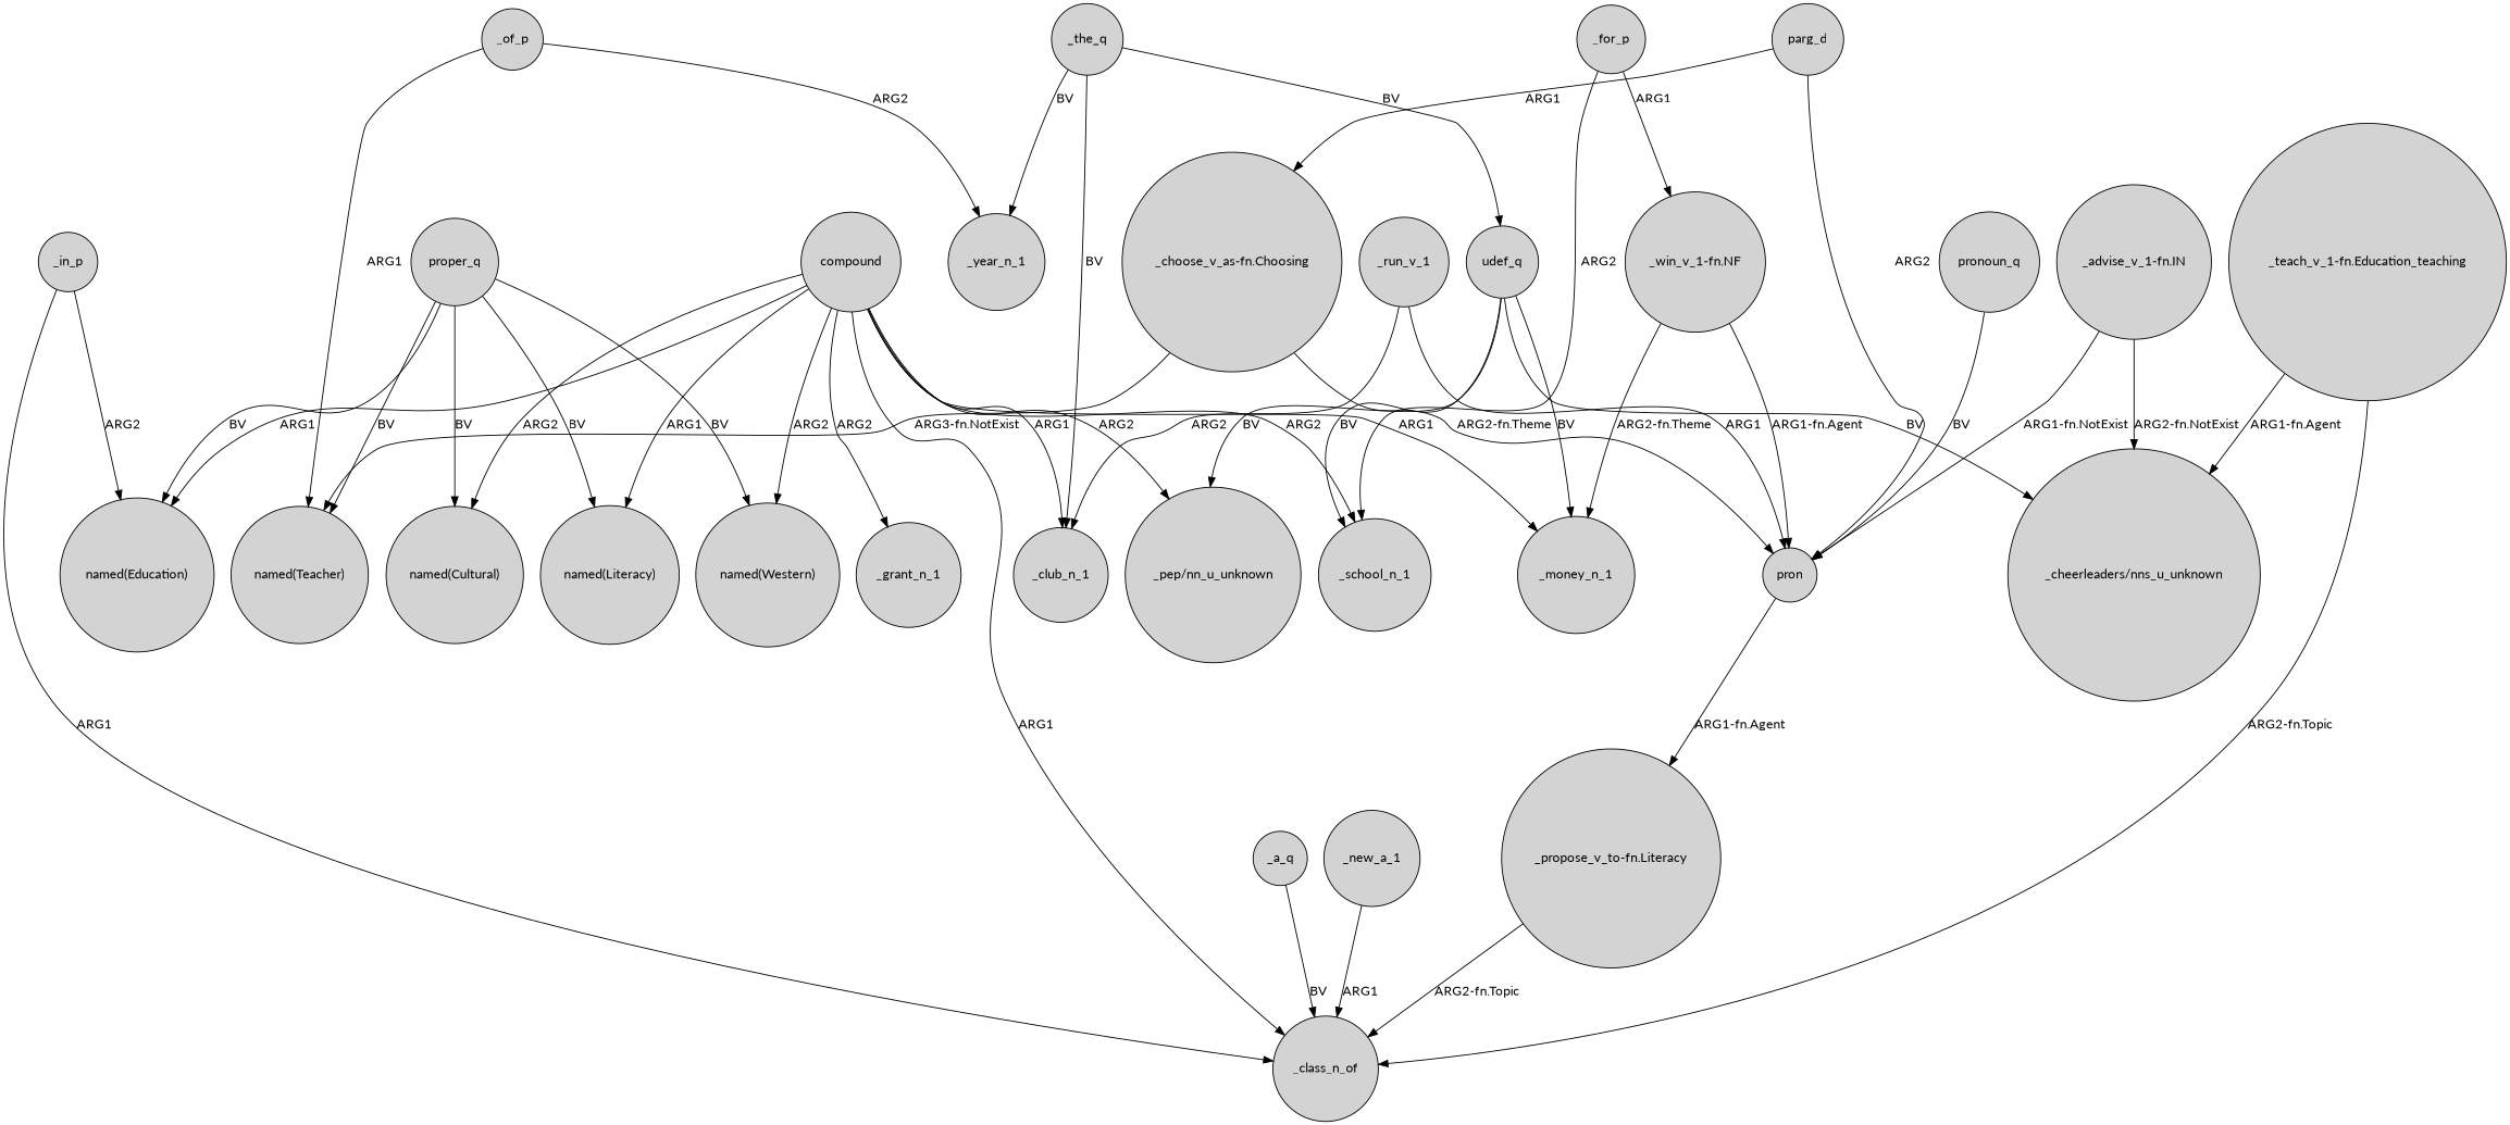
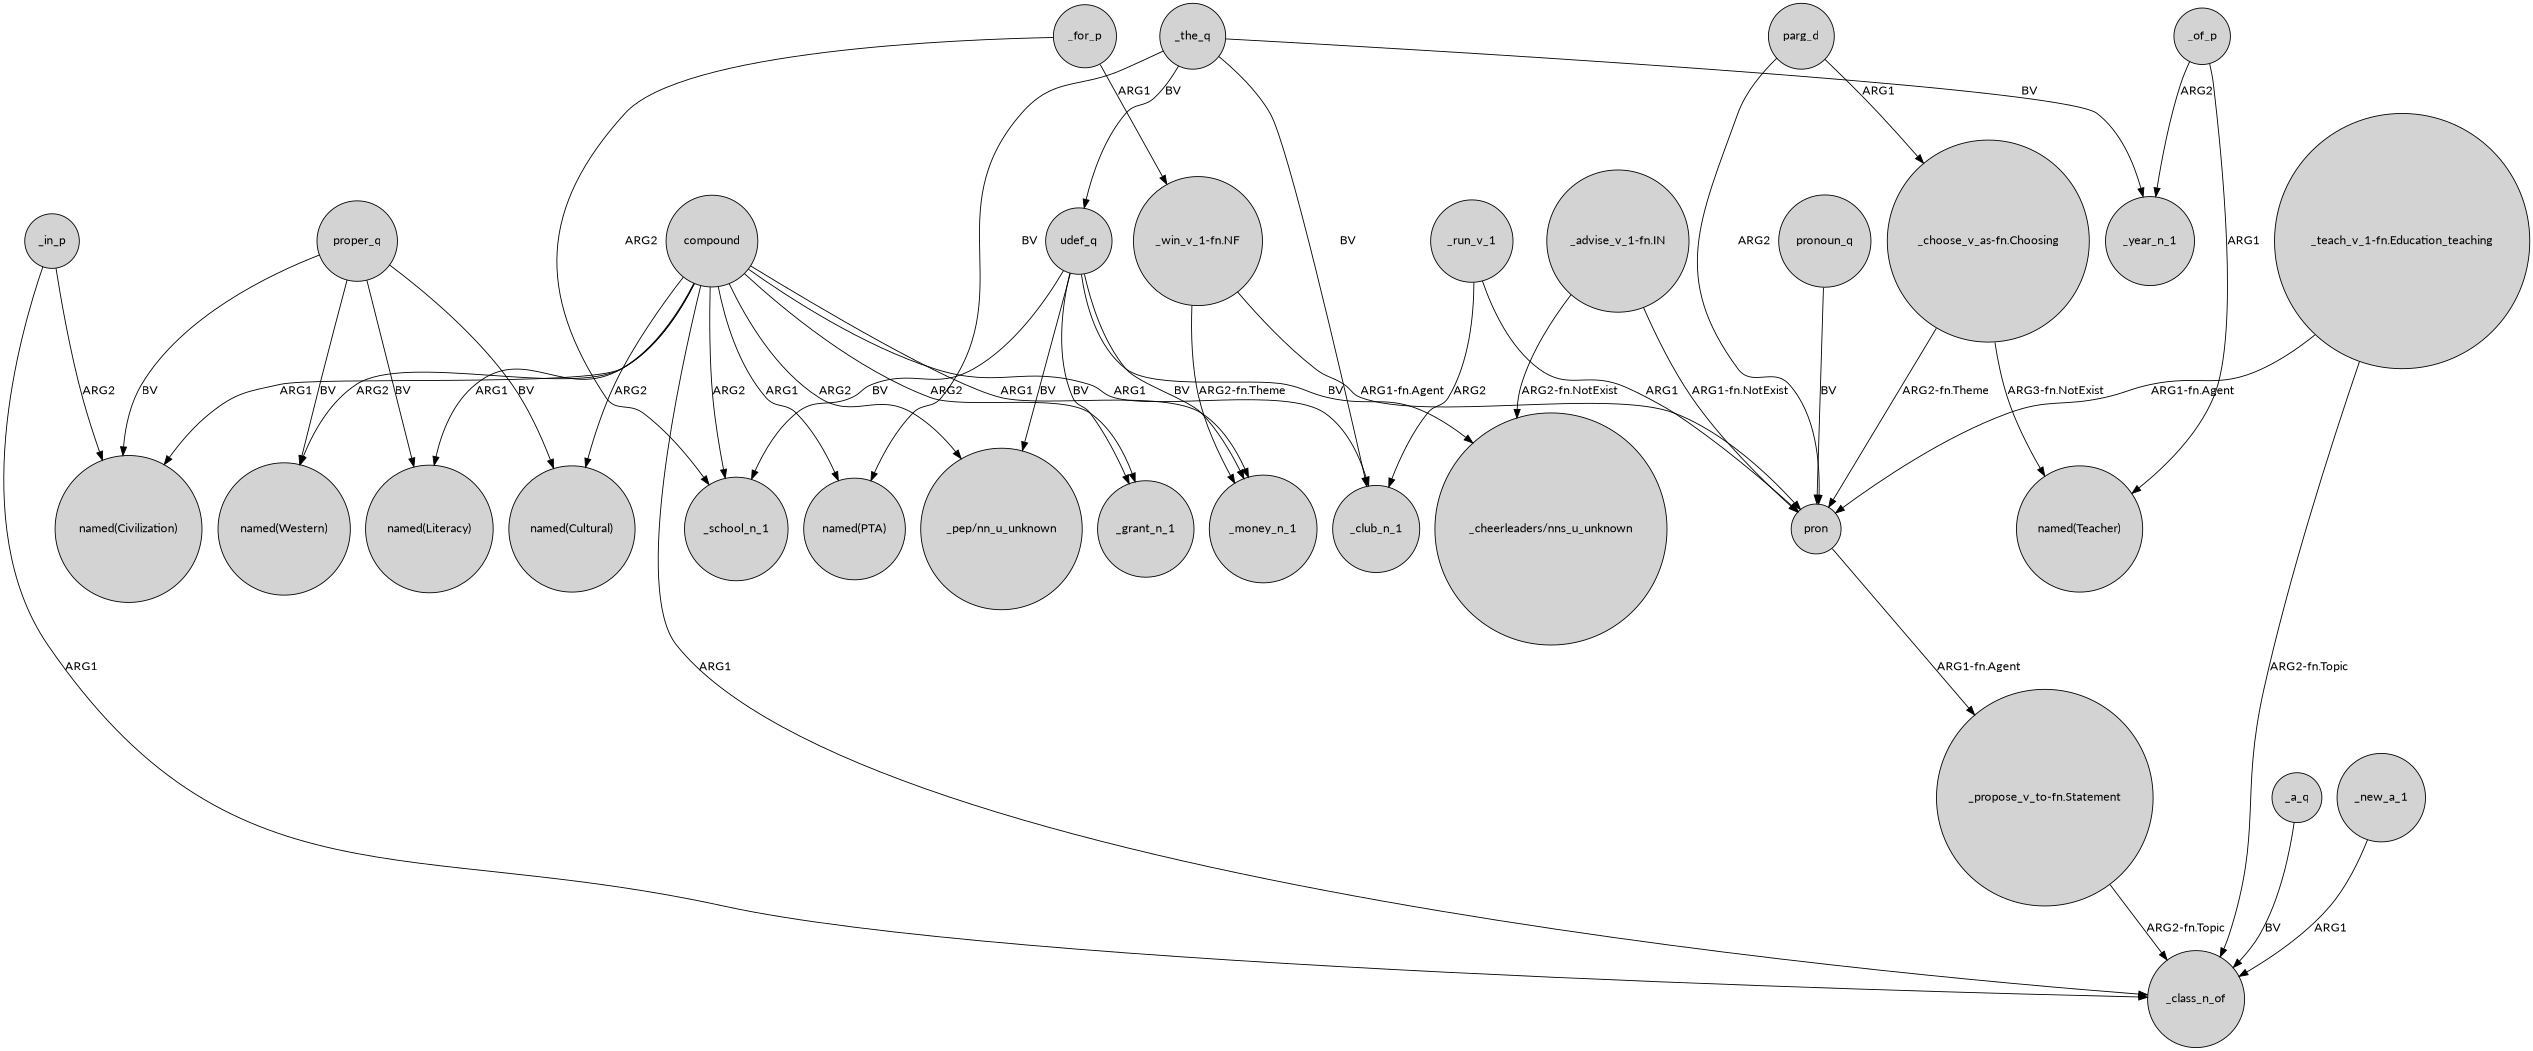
  digraph {
    fontname=Lato
    node [fontname=Lato shape=circle style=filled]
    edge [fontname=Lato]
    compound
    "named(Literacy)"
    _money_n_1
    "named(Cultural)"
-   "named(Civilization)" [label="named(Education)"]
+   "named(Civilization)"
+   "named(PTA)"
    _class_n_of
    _club_n_1
    _school_n_1
    _grant_n_1
    "named(Western)"
    "_pep/nn_u_unknown"
    "_choose_v_as-fn.Choosing"
    "named(Teacher)"
    pron
-   "_propose_v_to-fn.Statement" [label="_propose_v_to-fn.Literacy"]
+   "_propose_v_to-fn.Statement"
    _for_p
    "_win_v_1-fn.NF"
    udef_q
    "_cheerleaders/nns_u_unknown"
    "_advise_v_1-fn.IN"
    proper_q
    _of_p
    _year_n_1
    _a_q
    _run_v_1
    parg_d
    _the_q
    pronoun_q
    _new_a_1
    _in_p
    "_teach_v_1-fn.Education_teaching"
    compound -> "named(Literacy)" [label=ARG1]
    compound -> _money_n_1 [label=ARG1]
    compound -> "named(Cultural)" [label=ARG2]
    compound -> "named(Civilization)" [label=ARG1]
+   compound -> "named(PTA)" [label=ARG1]
    compound -> _class_n_of [label=ARG1]
    compound -> _club_n_1 [label=ARG1]
    compound -> _school_n_1 [label=ARG2]
    compound -> _grant_n_1 [label=ARG2]
    compound -> "named(Western)" [label=ARG2]
    compound -> "_pep/nn_u_unknown" [label=ARG2]
    "_choose_v_as-fn.Choosing" -> "named(Teacher)" [label="ARG3-fn.NotExist"]
    "_choose_v_as-fn.Choosing" -> pron [label="ARG2-fn.Theme"]
    pron -> "_propose_v_to-fn.Statement" [label="ARG1-fn.Agent"]
    "_propose_v_to-fn.Statement" -> _class_n_of [label="ARG2-fn.Topic"]
    _for_p -> _school_n_1 [label=ARG2]
    _for_p -> "_win_v_1-fn.NF" [label=ARG1]
    "_win_v_1-fn.NF" -> _money_n_1 [label="ARG2-fn.Theme"]
    "_win_v_1-fn.NF" -> pron [label="ARG1-fn.Agent"]
    udef_q -> _money_n_1 [label=BV]
    udef_q -> _school_n_1 [label=BV]
+   udef_q -> _grant_n_1 [label=BV]
    udef_q -> "_pep/nn_u_unknown" [label=BV]
    udef_q -> "_cheerleaders/nns_u_unknown" [label=BV]
    "_advise_v_1-fn.IN" -> pron [label="ARG1-fn.NotExist"]
    "_advise_v_1-fn.IN" -> "_cheerleaders/nns_u_unknown" [label="ARG2-fn.NotExist"]
    proper_q -> "named(Literacy)" [label=BV]
    proper_q -> "named(Cultural)" [label=BV]
    proper_q -> "named(Civilization)" [label=BV]
    proper_q -> "named(Western)" [label=BV]
-   proper_q -> "named(Teacher)" [label=BV]
    _of_p -> "named(Teacher)" [label=ARG1]
    _of_p -> _year_n_1 [label=ARG2]
    _a_q -> _class_n_of [label=BV]
    _run_v_1 -> _club_n_1 [label=ARG2]
    _run_v_1 -> pron [label=ARG1]
    parg_d -> "_choose_v_as-fn.Choosing" [label=ARG1]
    parg_d -> pron [label=ARG2]
+   _the_q -> "named(PTA)" [label=BV]
    _the_q -> _club_n_1 [label=BV]
    _the_q -> udef_q [label=BV]
    _the_q -> _year_n_1 [label=BV]
    pronoun_q -> pron [label=BV]
    _new_a_1 -> _class_n_of [label=ARG1]
    _in_p -> "named(Civilization)" [label=ARG2]
    _in_p -> _class_n_of [label=ARG1]
    "_teach_v_1-fn.Education_teaching" -> _class_n_of [label="ARG2-fn.Topic"]
-   "_teach_v_1-fn.Education_teaching" -> "_cheerleaders/nns_u_unknown" [label="ARG1-fn.Agent"]
+   "_teach_v_1-fn.Education_teaching" -> pron [label="ARG1-fn.Agent"]
  }
